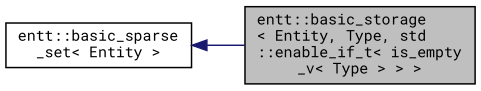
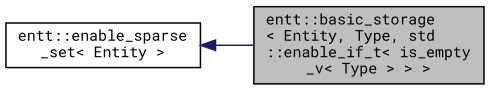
  digraph {
    rankdir=LR
    fontname="Roboto Mono"
    node [color=black fontname="Roboto Mono" fontsize=10 shape=record style=filled]
    n1 [fillcolor=grey75 fontcolor=black height=0.2 label="entt::basic_storage\l\< Entity, Type, std\l::enable_if_t\< is_empty\l_v\< Type \> \> \>" width=0.4]
-   n2 [fillcolor=white height=0.2 label="entt::basic_sparse\l_set\< Entity \>" width=0.4]
+   n2 [fillcolor=white height=0.2 label="entt::enable_sparse\l_set\< Entity \>" width=0.4]
    n2 -> n1 [color=midnightblue dir=back fontname="Roboto Mono" fontsize=10 labelfontname=Helvetica labelfontsize=10 style=solid]
  }
